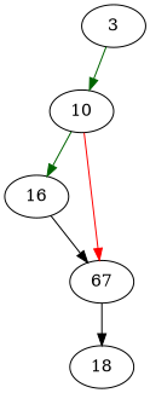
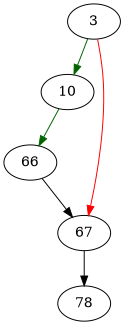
  strict digraph {
    3 [entry=true]
    10
-   16
+   16 [label=66]
    n4 [label=67]
-   78 [label=18]
+   78
    3 -> 10 [color=darkgreen cond=true]
    10 -> 16 [color=darkgreen cond=true]
-   10 -> n4 [color=red cond=false]
+   3 -> n4 [color=red cond=false]
    16 -> n4
    n4 -> 78
  }
